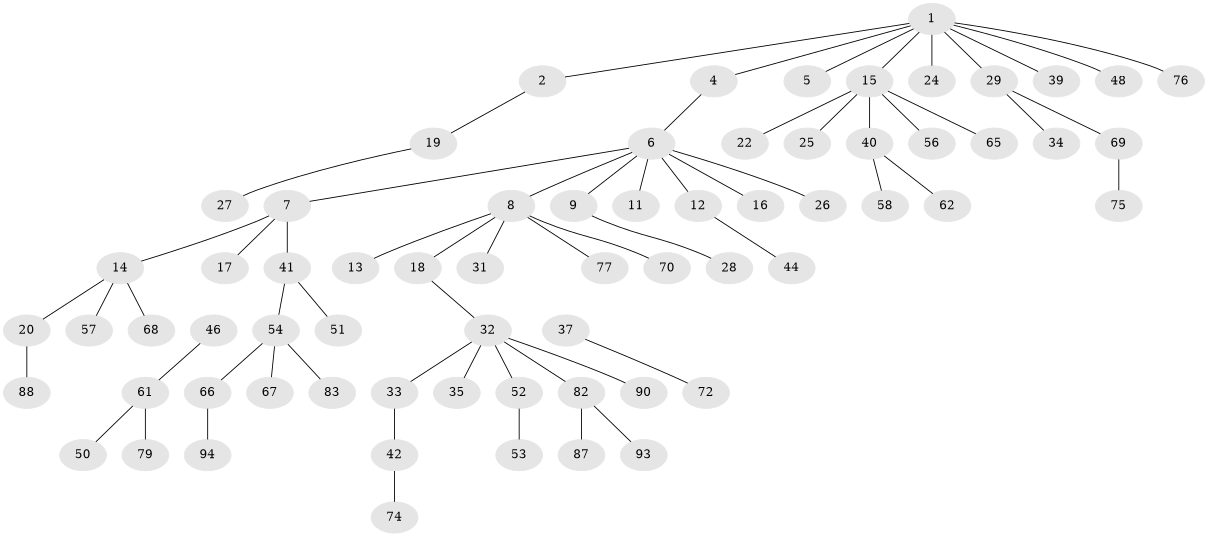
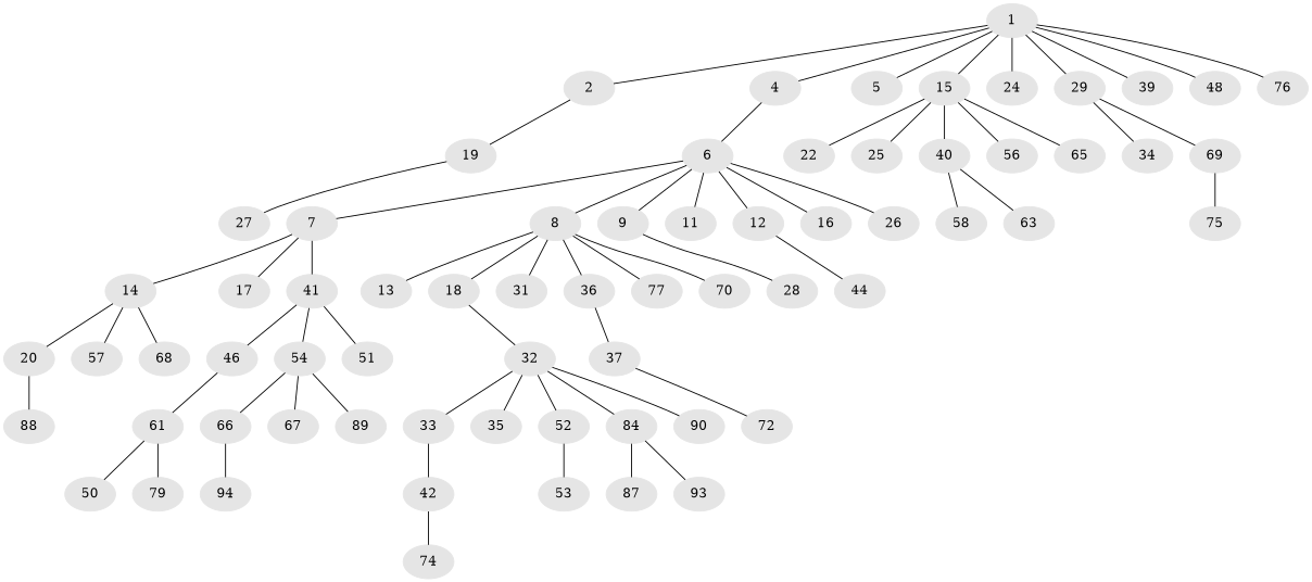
  graph {
    node [color=gray90 style=filled]
    1 [super="+3"]
    2
    4
    5
    15 [super="+55"]
    24
    29
    39
    48
    76
    19 [super="+30"]
    6 [super="+77"]
    22
    25 [super="+78"]
    40 [super="+45"]
    56 [super="+85"]
    65
    34
    69 [super="+92"]
    27
    7
    8 [super="+10"]
    9
    11
    12 [super="+83"]
    16
    26 [super="+81"]
    14 [super="+51"]
    17 [super="+21"]
    41 [super="+49"]
    13
    18 [super="+60"]
    31
+   36
    n35 [label=77 super="+64"]
    70
    28 [super="+80"]
    44
    20 [super="+23"]
    57
    68 [super="+91"]
    46
    54 [super="+59"]
    n44 [label=51]
    32 [super="+43"]
    37 [super="+38"]
    88
    58
-   62
+   62 [label=63]
    33
    35
    52
-   82 [super="+86"]
+   82 [super="+86" label=84]
    90
    75
    42
    53
    87
    93
    74 [super="+84"]
    72
    61 [super="+63"]
    66
    67
-   89 [label=83]
+   89
    50 [super="+73"]
    79
    94
    1 -- 2
    1 -- 4
    1 -- 5
    1 -- 15
    1 -- 24
    1 -- 29
    1 -- 39
    1 -- 48
    1 -- 76
    2 -- 19
    4 -- 6
    15 -- 22
    15 -- 25
    15 -- 40
    15 -- 56
    15 -- 65
    29 -- 34
    29 -- 69
    19 -- 27
    6 -- 7
    6 -- 8
    6 -- 9
    6 -- 11
    6 -- 12
    6 -- 16
    6 -- 26
    40 -- 58
    40 -- 62
    69 -- 75
    7 -- 14
    7 -- 17
    7 -- 41
    8 -- 13
    8 -- 18
    8 -- 31
+   8 -- 36
    8 -- n35
    8 -- 70
    9 -- 28
    12 -- 44
    14 -- 20
    14 -- 57
    14 -- 68
+   41 -- 46
    41 -- 54
    41 -- n44
    18 -- 32
+   36 -- 37
    20 -- 88
    46 -- 61
    54 -- 66
    54 -- 67
    54 -- 89
    32 -- 33
    32 -- 35
    32 -- 52
    32 -- 82
    32 -- 90
    37 -- 72
    33 -- 42
    52 -- 53
    82 -- 87
    82 -- 93
    42 -- 74
    61 -- 50
    61 -- 79
    66 -- 94
  }
